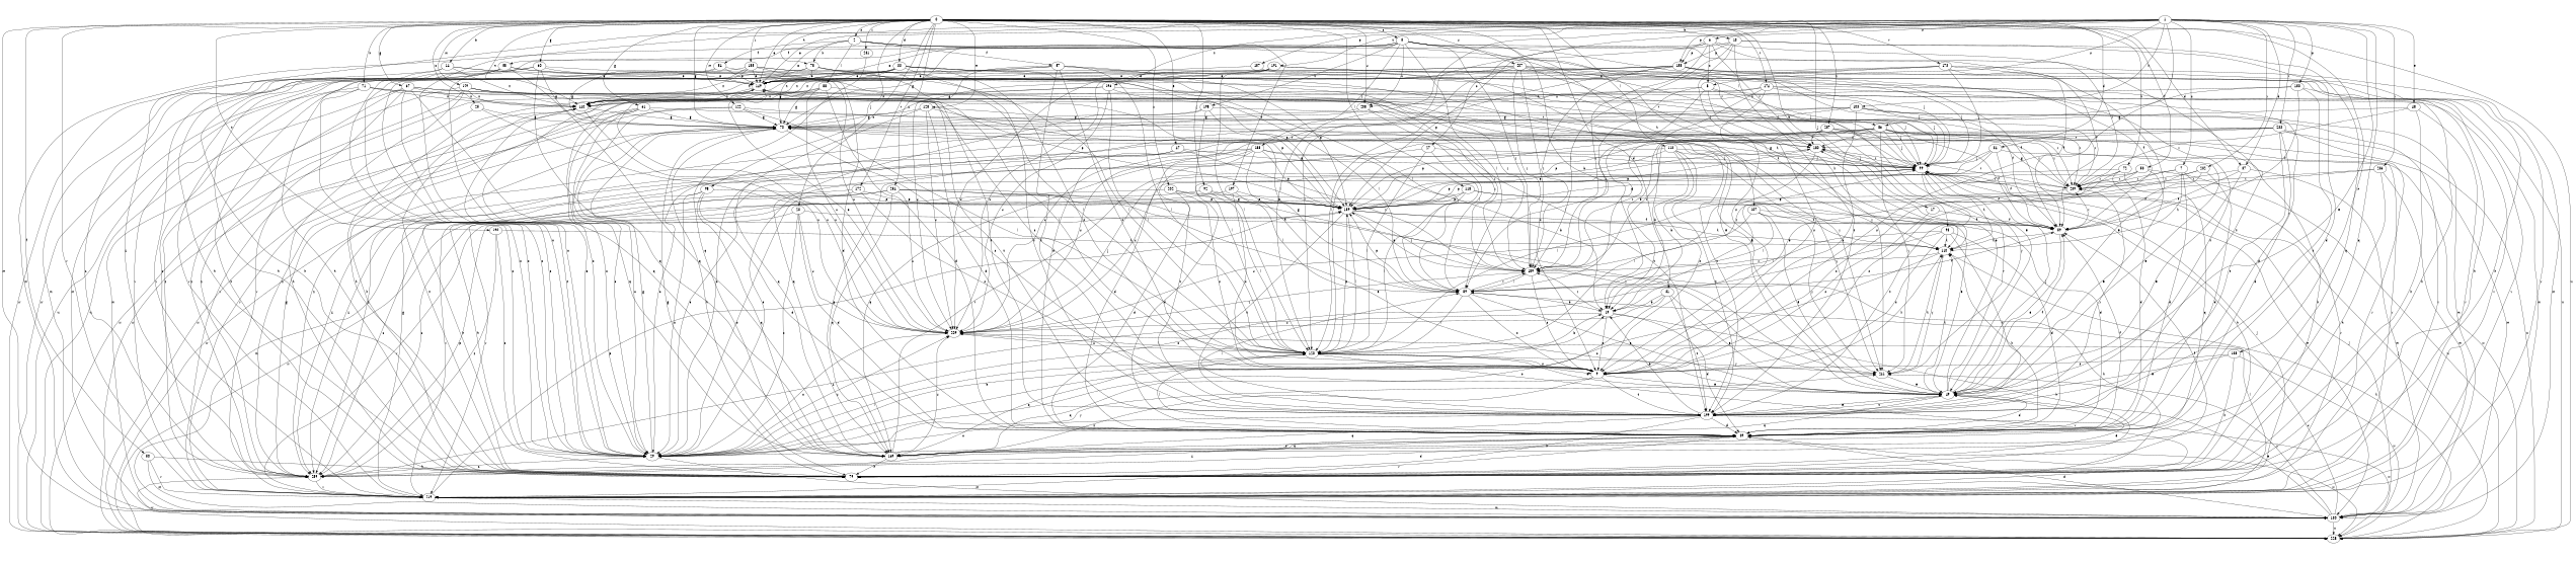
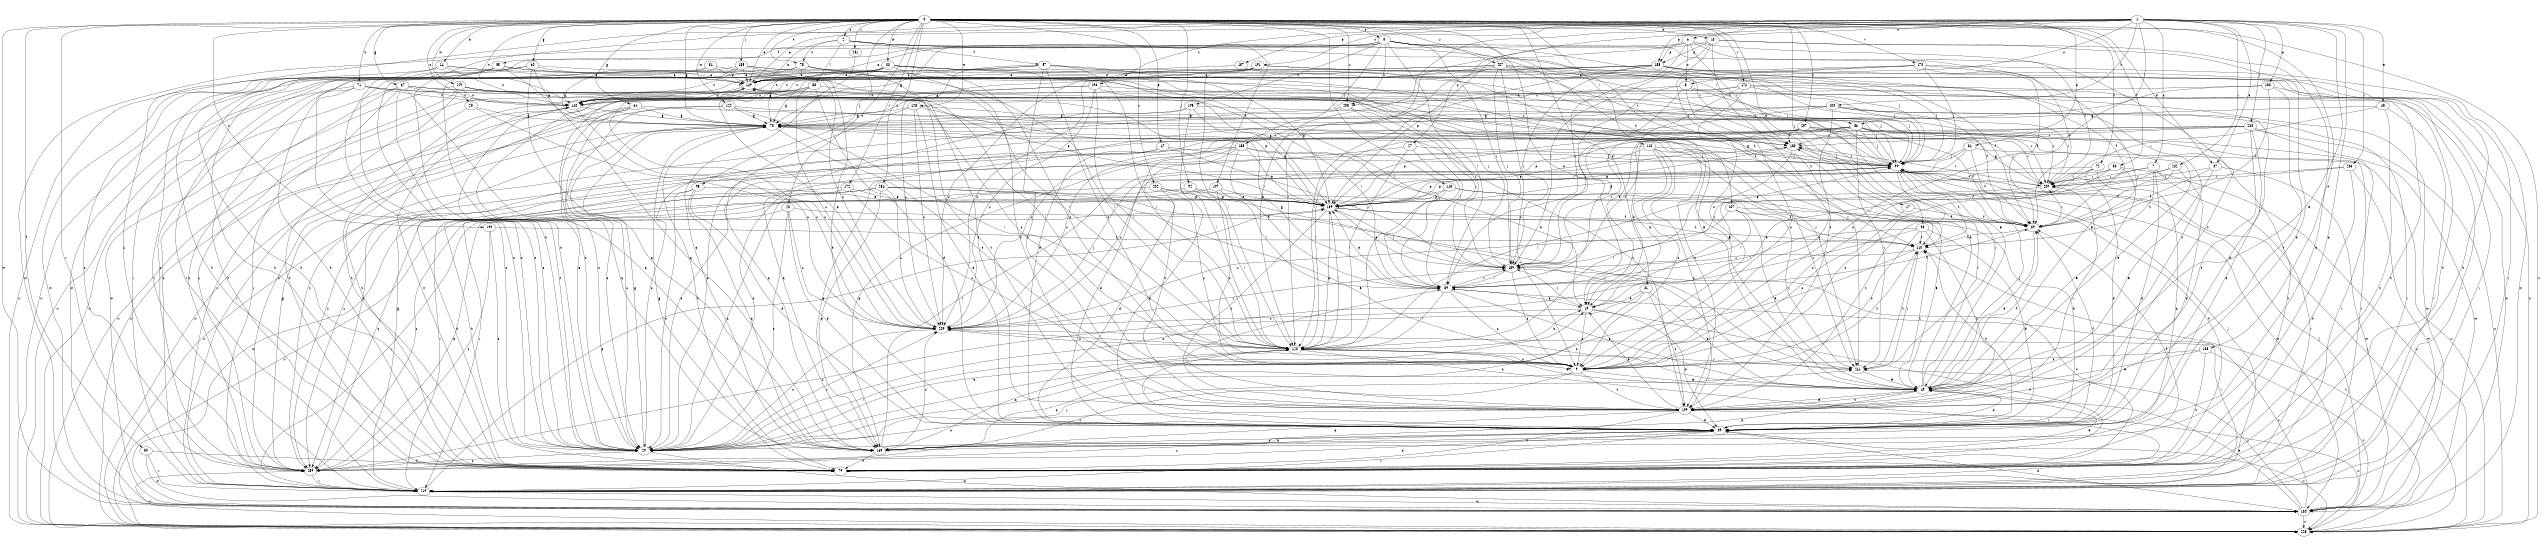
  strict digraph {
    fontname=Lato
    node [fontname=Lato]
    edge [fontname=Lato]
    0
    2
    5
    13
    14
    17
    19
    23
    25
    31
    33
    34
    37
    47
    50
    53
    60
    61
    67
    70
    71
    72
    78
    92
    93
    98
    113
    118
    122
    128
    129
    130
    138
    140
    149
    172
    173
    174
    185
    190
    202
    207
    208
    219
    228
    231
    254
    257
    86
    54
    57
    88
    107
    197
    58
    59
    89
    99
    110
    180
    188
    189
    198
    158
    169
    199
    39
    9
    159
    79
    209
    29
    49
    259
    239
    n76 [label=241]
    120
    1
    6
    7
    8
    27
    48
    103
    150
    157
    191
    196
    232
    233
    236
    0 -> 2 [label=a]
    0 -> 5 [label=a]
    0 -> 13 [label=b]
    0 -> 14 [label=b]
    0 -> 17 [label=b]
    0 -> 19 [label=b]
    0 -> 23 [label=c]
    0 -> 25 [label=c]
    0 -> 31 [label=d]
    0 -> 33 [label=d]
    0 -> 34 [label=d]
    0 -> 37 [label=d]
    0 -> 47 [label=e]
    0 -> 50 [label=f]
    0 -> 53 [label=f]
    0 -> 60 [label=g]
    0 -> 61 [label=g]
    0 -> 67 [label=g]
    0 -> 70 [label=g]
    0 -> 71 [label=h]
    0 -> 72 [label=h]
    0 -> 78 [label=h]
    0 -> 92 [label=j]
    0 -> 93 [label=j]
    0 -> 98 [label=j]
    0 -> 113 [label=l]
    0 -> 118 [label=l]
    0 -> 122 [label=m]
    0 -> 128 [label=m]
    0 -> 129 [label=m]
    0 -> 130 [label=m]
    0 -> 138 [label=n]
    0 -> 140 [label=n]
    0 -> 149 [label=o]
    0 -> 172 [label=r]
    0 -> 173 [label=r]
    0 -> 174 [label=r]
    0 -> 185 [label=s]
    0 -> 190 [label=t]
    0 -> 202 [label=u]
    0 -> 207 [label=u]
    0 -> 208 [label=u]
    0 -> 219 [label=v]
    0 -> 228 [label=w]
    0 -> 231 [label=x]
    0 -> 254 [label=z]
    0 -> 257 [label=z]
    2 -> 78 [label=h]
    2 -> 149 [label=o]
    2 -> 86 [label=i]
-   2 -> 54 [label=f]
    2 -> 57 [label=f]
    2 -> 88 [label=i]
    2 -> 107 [label=k]
    2 -> 197 [label=t]
    5 -> 70 [label=g]
    5 -> 130 [label=m]
    5 -> 149 [label=o]
    5 -> 208 [label=u]
    5 -> 58 [label=f]
    5 -> 59 [label=f]
    5 -> 89 [label=i]
    5 -> 99 [label=j]
    5 -> 110 [label=k]
    5 -> 180 [label=r]
    5 -> 188 [label=s]
    5 -> 189 [label=s]
    5 -> 198 [label=t]
    13 -> 189 [label=s]
    13 -> 158 [label=p]
    13 -> 169 [label=q]
    13 -> 199 [label=t]
    13 -> 39 [label=d]
    13 -> 9 [label=a]
    13 -> 159 [label=p]
    14 -> 130 [label=m]
    14 -> 140 [label=n]
    14 -> 149 [label=o]
    14 -> 228 [label=w]
    14 -> 99 [label=j]
    17 -> 59 [label=f]
    17 -> 9 [label=a]
    19 -> 99 [label=j]
    19 -> 189 [label=s]
    19 -> 39 [label=d]
    19 -> 9 [label=a]
    19 -> 79 [label=h]
    19 -> 209 [label=u]
    23 -> 219 [label=v]
    23 -> 59 [label=f]
    23 -> 39 [label=d]
    23 -> 209 [label=u]
    23 -> 29 [label=c]
    25 -> 70 [label=g]
    25 -> 228 [label=w]
    25 -> 209 [label=u]
    31 -> 19 [label=b]
    31 -> 199 [label=t]
    31 -> 29 [label=c]
    31 -> 49 [label=e]
    31 -> 259 [label=z]
    33 -> 70 [label=g]
    33 -> 140 [label=n]
    33 -> 149 [label=o]
    33 -> 219 [label=v]
    33 -> 59 [label=f]
    33 -> 89 [label=i]
    33 -> 189 [label=s]
    33 -> 199 [label=t]
    33 -> 9 [label=a]
    33 -> 79 [label=h]
    34 -> 228 [label=w]
    34 -> 59 [label=f]
    34 -> 99 [label=j]
    34 -> 209 [label=u]
    34 -> 29 [label=c]
    37 -> 130 [label=m]
    37 -> 59 [label=f]
    37 -> 49 [label=e]
    37 -> 239 [label=x]
    47 -> 99 [label=j]
    47 -> 189 [label=s]
    47 -> 169 [label=q]
    47 -> 259 [label=z]
    50 -> 130 [label=m]
    50 -> 219 [label=v]
    50 -> 79 [label=h]
    53 -> 228 [label=w]
    53 -> 9 [label=a]
    53 -> 159 [label=p]
    53 -> 49 [label=e]
    53 -> 239 [label=x]
    60 -> 70 [label=g]
    60 -> 149 [label=o]
    60 -> 169 [label=q]
    60 -> 159 [label=p]
    60 -> 79 [label=h]
    60 -> 29 [label=c]
    61 -> 70 [label=g]
    61 -> 219 [label=v]
    61 -> 228 [label=w]
    61 -> 169 [label=q]
    61 -> 209 [label=u]
    61 -> 239 [label=x]
    67 -> 140 [label=n]
    67 -> 219 [label=v]
    67 -> 228 [label=w]
    67 -> 169 [label=q]
    67 -> 159 [label=p]
    67 -> 29 [label=c]
    67 -> 49 [label=e]
    67 -> 259 [label=z]
    70 -> 180 [label=r]
    70 -> 9 [label=a]
    70 -> 79 [label=h]
    70 -> 29 [label=c]
    71 -> 140 [label=n]
    71 -> 228 [label=w]
    71 -> 159 [label=p]
    71 -> 79 [label=h]
    71 -> 29 [label=c]
    71 -> n76 [label=y]
    72 -> 169 [label=q]
    72 -> 39 [label=d]
    72 -> 9 [label=a]
    72 -> 159 [label=p]
    72 -> 239 [label=x]
    78 -> 149 [label=o]
    78 -> 228 [label=w]
    78 -> 99 [label=j]
    78 -> 29 [label=c]
    78 -> n76 [label=y]
    78 -> 120 [label=l]
    92 -> 219 [label=v]
    92 -> 159 [label=p]
    92 -> n76 [label=y]
    92 -> 120 [label=l]
    93 -> 89 [label=i]
    93 -> 110 [label=k]
    93 -> 199 [label=t]
    93 -> 39 [label=d]
    93 -> 9 [label=a]
    93 -> 29 [label=c]
    98 -> 169 [label=q]
    98 -> 39 [label=d]
    98 -> 159 [label=p]
    98 -> 79 [label=h]
    98 -> 29 [label=c]
    113 -> 19 [label=b]
    113 -> 99 [label=j]
    113 -> 199 [label=t]
    113 -> 9 [label=a]
    113 -> 159 [label=p]
    113 -> 259 [label=z]
    113 -> n76 [label=y]
    118 -> 39 [label=d]
    118 -> 159 [label=p]
    118 -> 49 [label=e]
    118 -> 259 [label=z]
    118 -> 120 [label=l]
    122 -> 70 [label=g]
    122 -> 228 [label=w]
    122 -> 199 [label=t]
    122 -> 29 [label=c]
    122 -> 120 [label=l]
    128 -> 70 [label=g]
    128 -> 99 [label=j]
    128 -> 169 [label=q]
    128 -> 199 [label=t]
    128 -> 39 [label=d]
    128 -> 209 [label=u]
    129 -> 130 [label=m]
    129 -> 140 [label=n]
    129 -> 89 [label=i]
    129 -> 9 [label=a]
    129 -> 79 [label=h]
    129 -> 259 [label=z]
    129 -> 120 [label=l]
    130 -> 228 [label=w]
    130 -> 99 [label=j]
    130 -> 39 [label=d]
    130 -> 209 [label=u]
    130 -> 49 [label=e]
    130 -> n76 [label=y]
    138 -> 228 [label=w]
    138 -> 9 [label=a]
    138 -> 79 [label=h]
    138 -> 49 [label=e]
    140 -> 70 [label=g]
    140 -> 79 [label=h]
    140 -> 209 [label=u]
    149 -> 140 [label=n]
    149 -> 99 [label=j]
    149 -> 199 [label=t]
    149 -> 79 [label=h]
    149 -> 259 [label=z]
    172 -> 9 [label=a]
    172 -> 159 [label=p]
    172 -> 29 [label=c]
    172 -> 259 [label=z]
    173 -> 130 [label=m]
    173 -> 140 [label=n]
    173 -> 149 [label=o]
    173 -> 59 [label=f]
    173 -> 99 [label=j]
    173 -> 29 [label=c]
    173 -> 49 [label=e]
    174 -> 19 [label=b]
    174 -> 140 [label=n]
    174 -> 219 [label=v]
    174 -> 59 [label=f]
    174 -> 39 [label=d]
    174 -> 9 [label=a]
    174 -> 29 [label=c]
    185 -> 140 [label=n]
    185 -> 149 [label=o]
    185 -> 99 [label=j]
    185 -> 39 [label=d]
    185 -> 79 [label=h]
    185 -> 29 [label=c]
    185 -> 120 [label=l]
    190 -> 110 [label=k]
    190 -> 29 [label=c]
    190 -> 259 [label=z]
    202 -> 110 [label=k]
    202 -> 39 [label=d]
    202 -> 9 [label=a]
    202 -> 159 [label=p]
    202 -> 79 [label=h]
    207 -> 149 [label=o]
    207 -> 228 [label=w]
    207 -> 99 [label=j]
    207 -> 180 [label=r]
    207 -> 189 [label=s]
    207 -> 39 [label=d]
    207 -> 9 [label=a]
    207 -> 209 [label=u]
    207 -> 49 [label=e]
    207 -> 259 [label=z]
    208 -> 70 [label=g]
    208 -> 89 [label=i]
    208 -> 189 [label=s]
    208 -> 259 [label=z]
    219 -> 70 [label=g]
    219 -> 130 [label=m]
    219 -> 89 [label=i]
    219 -> 99 [label=j]
    219 -> 159 [label=p]
    228 -> 99 [label=j]
    228 -> 110 [label=k]
    231 -> 169 [label=q]
    254 -> 130 [label=m]
    254 -> 219 [label=v]
    254 -> 169 [label=q]
    254 -> 159 [label=p]
    254 -> 209 [label=u]
    254 -> 49 [label=e]
    254 -> n76 [label=y]
    257 -> 219 [label=v]
    257 -> 180 [label=r]
    257 -> 159 [label=p]
    257 -> 29 [label=c]
    257 -> 49 [label=e]
    257 -> 239 [label=x]
    257 -> n76 [label=y]
    257 -> 120 [label=l]
    86 -> 19 [label=b]
    86 -> 219 [label=v]
    86 -> 59 [label=f]
    86 -> 89 [label=i]
    86 -> 99 [label=j]
    86 -> 180 [label=r]
    86 -> 189 [label=s]
    86 -> 79 [label=h]
    86 -> 209 [label=u]
    86 -> 239 [label=x]
    86 -> n76 [label=y]
    54 -> 70 [label=g]
    54 -> 149 [label=o]
    54 -> 219 [label=v]
    54 -> 199 [label=t]
    57 -> 130 [label=m]
    57 -> 149 [label=o]
    57 -> 199 [label=t]
    57 -> 9 [label=a]
    57 -> 159 [label=p]
    57 -> 209 [label=u]
    57 -> 49 [label=e]
    57 -> 120 [label=l]
    88 -> 70 [label=g]
    88 -> 140 [label=n]
    88 -> 219 [label=v]
    88 -> 180 [label=r]
    88 -> 39 [label=d]
    88 -> 209 [label=u]
    107 -> 59 [label=f]
    107 -> 89 [label=i]
    107 -> 209 [label=u]
    107 -> 49 [label=e]
    107 -> n76 [label=y]
    197 -> 228 [label=w]
    197 -> 89 [label=i]
    197 -> 9 [label=a]
    197 -> 159 [label=p]
    58 -> 149 [label=o]
    58 -> 219 [label=v]
    58 -> 169 [label=q]
    58 -> 79 [label=h]
    58 -> 209 [label=u]
    58 -> 259 [label=z]
    59 -> 110 [label=k]
    59 -> 49 [label=e]
    59 -> 239 [label=x]
    89 -> 19 [label=b]
    89 -> 70 [label=g]
    89 -> 59 [label=f]
    89 -> 189 [label=s]
    89 -> 9 [label=a]
    89 -> 159 [label=p]
    89 -> 49 [label=e]
    89 -> 120 [label=l]
    99 -> 70 [label=g]
    99 -> 130 [label=m]
    99 -> 59 [label=f]
    99 -> 110 [label=k]
    99 -> 180 [label=r]
    99 -> 199 [label=t]
    99 -> 39 [label=d]
    99 -> 159 [label=p]
    99 -> 79 [label=h]
    99 -> 239 [label=x]
    110 -> 189 [label=s]
    110 -> 29 [label=c]
    110 -> n76 [label=y]
    180 -> 99 [label=j]
    180 -> 159 [label=p]
    180 -> 120 [label=l]
    188 -> 19 [label=b]
    188 -> 228 [label=w]
    188 -> 89 [label=i]
    188 -> 99 [label=j]
    188 -> 169 [label=q]
    188 -> 199 [label=t]
    188 -> 39 [label=d]
    188 -> 159 [label=p]
    189 -> 89 [label=i]
    189 -> 9 [label=a]
    189 -> 159 [label=p]
    189 -> 79 [label=h]
    198 -> 70 [label=g]
    198 -> 169 [label=q]
    198 -> 159 [label=p]
    198 -> 239 [label=x]
    198 -> 120 [label=l]
    158 -> 70 [label=g]
    158 -> 140 [label=n]
    158 -> 149 [label=o]
    158 -> 219 [label=v]
    158 -> 59 [label=f]
    158 -> 99 [label=j]
    158 -> 189 [label=s]
    158 -> 79 [label=h]
    158 -> 120 [label=l]
    169 -> 180 [label=r]
    169 -> 79 [label=h]
    169 -> 209 [label=u]
    199 -> 19 [label=b]
    199 -> 228 [label=w]
    199 -> 89 [label=i]
    199 -> 169 [label=q]
    199 -> 39 [label=d]
    199 -> 79 [label=h]
    199 -> 29 [label=c]
    199 -> 49 [label=e]
    199 -> 239 [label=x]
    39 -> 219 [label=v]
    39 -> 228 [label=w]
    39 -> 59 [label=f]
    39 -> 110 [label=k]
    39 -> 169 [label=q]
    39 -> 29 [label=c]
    39 -> 259 [label=z]
    39 -> 120 [label=l]
    9 -> 110 [label=k]
    9 -> 169 [label=q]
    9 -> 199 [label=t]
    9 -> 49 [label=e]
    9 -> 259 [label=z]
    159 -> 59 [label=f]
    159 -> 110 [label=k]
    159 -> 189 [label=s]
    159 -> 199 [label=t]
    159 -> 120 [label=l]
    79 -> 70 [label=g]
    79 -> 140 [label=n]
    79 -> 59 [label=f]
    79 -> 49 [label=e]
    209 -> 149 [label=o]
    209 -> 99 [label=j]
    209 -> 189 [label=s]
    209 -> 29 [label=c]
    209 -> 120 [label=l]
    29 -> 19 [label=b]
    29 -> 70 [label=g]
    29 -> 130 [label=m]
    29 -> 140 [label=n]
    29 -> 149 [label=o]
    29 -> 209 [label=u]
    29 -> 259 [label=z]
    29 -> n76 [label=y]
    29 -> 120 [label=l]
    49 -> 149 [label=o]
    49 -> 59 [label=f]
    49 -> 99 [label=j]
    49 -> 110 [label=k]
    49 -> 180 [label=r]
    49 -> 169 [label=q]
    49 -> 199 [label=t]
    49 -> 39 [label=d]
    259 -> 70 [label=g]
    259 -> 219 [label=v]
    259 -> 228 [label=w]
    259 -> 39 [label=d]
    259 -> 159 [label=p]
    239 -> 70 [label=g]
    239 -> 180 [label=r]
    239 -> 159 [label=p]
    n76 -> 110 [label=k]
    n76 -> 49 [label=e]
    120 -> 19 [label=b]
    120 -> 219 [label=v]
    120 -> 169 [label=q]
    120 -> 9 [label=a]
    120 -> 159 [label=p]
    120 -> 209 [label=u]
    120 -> 49 [label=e]
    120 -> n76 [label=y]
    1 -> 37 [label=d]
    1 -> 149 [label=o]
    1 -> 86 [label=i]
    1 -> 158 [label=p]
    1 -> 169 [label=q]
    1 -> 29 [label=c]
    1 -> 49 [label=e]
    1 -> 259 [label=z]
    1 -> 120 [label=l]
    1 -> 6 [label=a]
    1 -> 7 [label=a]
    1 -> 8 [label=a]
    1 -> 27 [label=c]
    1 -> 48 [label=e]
    1 -> 103 [label=k]
    1 -> 150 [label=p]
    1 -> 157 [label=p]
    1 -> 191 [label=t]
    1 -> 196 [label=t]
    1 -> 232 [label=x]
    1 -> 233 [label=x]
    1 -> 236 [label=x]
    6 -> 180 [label=r]
    6 -> 189 [label=s]
    6 -> 158 [label=p]
    6 -> 199 [label=t]
    6 -> 29 [label=c]
    6 -> 239 [label=x]
    6 -> 120 [label=l]
    6 -> 8 [label=a]
    7 -> 219 [label=v]
    7 -> 110 [label=k]
    7 -> 39 [label=d]
    7 -> 239 [label=x]
    7 -> 120 [label=l]
    8 -> 208 [label=u]
    8 -> 89 [label=i]
    8 -> 99 [label=j]
    8 -> 110 [label=k]
    8 -> 189 [label=s]
    8 -> 79 [label=h]
    27 -> 89 [label=i]
    27 -> 99 [label=j]
    27 -> 29 [label=c]
    27 -> 120 [label=l]
    48 -> 70 [label=g]
    48 -> 219 [label=v]
    48 -> 79 [label=h]
    48 -> 239 [label=x]
    103 -> 70 [label=g]
    103 -> 130 [label=m]
    103 -> 219 [label=v]
    103 -> 9 [label=a]
    103 -> 209 [label=u]
    103 -> 29 [label=c]
    103 -> 239 [label=x]
    150 -> 130 [label=m]
    150 -> 140 [label=n]
    150 -> 59 [label=f]
    150 -> 199 [label=t]
    150 -> 9 [label=a]
    157 -> 149 [label=o]
    157 -> 110 [label=k]
    191 -> 140 [label=n]
    191 -> 149 [label=o]
    191 -> 199 [label=t]
    191 -> 79 [label=h]
    191 -> 209 [label=u]
    191 -> 120 [label=l]
    196 -> 140 [label=n]
    196 -> 219 [label=v]
    196 -> 189 [label=s]
    196 -> 209 [label=u]
    196 -> 259 [label=z]
    196 -> 120 [label=l]
    232 -> 19 [label=b]
    232 -> 59 [label=f]
    232 -> 39 [label=d]
    232 -> 239 [label=x]
    233 -> 130 [label=m]
    233 -> 228 [label=w]
    233 -> 180 [label=r]
    233 -> 189 [label=s]
    233 -> 199 [label=t]
    233 -> 39 [label=d]
    233 -> 159 [label=p]
    233 -> 259 [label=z]
    236 -> 130 [label=m]
    236 -> 189 [label=s]
    236 -> 79 [label=h]
    236 -> 239 [label=x]
  }
